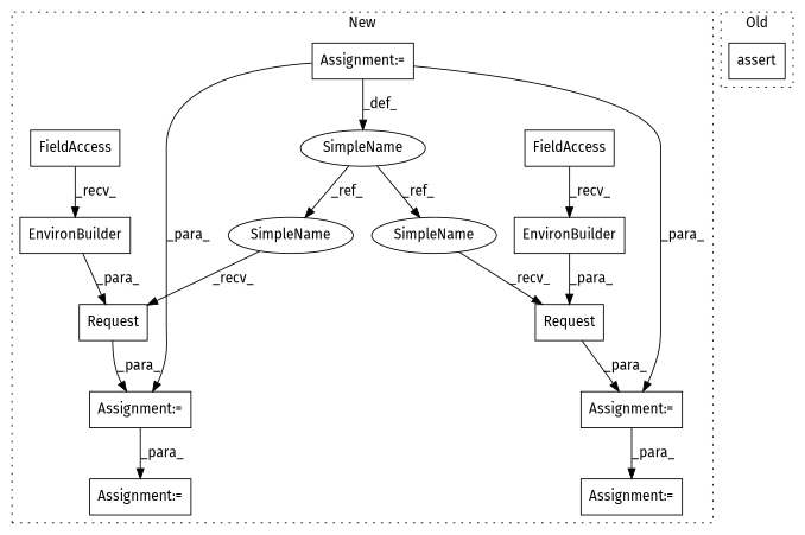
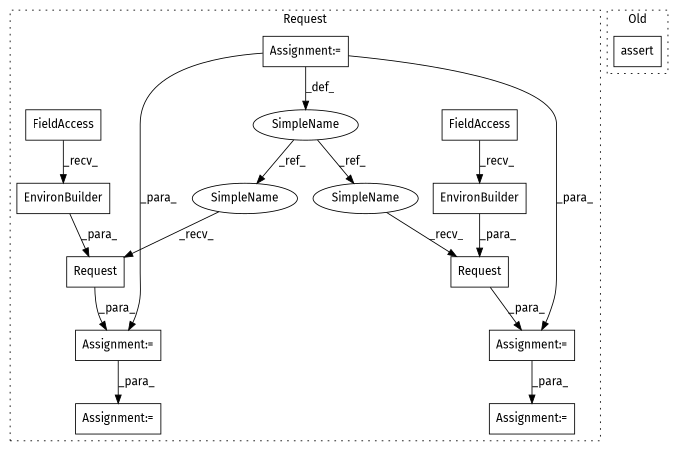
  digraph {
    fontname="Fira Sans"
    node [a=32 l=8 s=2171 shape=box fontname="Fira Sans"]
    edge [fontname="Fira Sans"]
    n1 [l=16 label=EnvironBuilder s=2664]
    n2 [a=22 label=FieldAccess s=2650]
    n3 [l="8,1" label=Request s="2642,2694"]
    n4 [a=7 label="Assignment:="]
    n5 [a=7 l=1 label="Assignment:=" s=2702]
    n6 [a=7 l=1 label="Assignment:=" s=2632]
    n7 [l="8,1" label=Request s="2446,2498"]
    n8 [l=16 label=EnvironBuilder s=2468]
    n9 [a=22 label=FieldAccess s=2454]
    n10 [a=42 label=SimpleName shape=ellipse]
    n11 [a=7 l=1 label="Assignment:=" s=2436]
    n12 [a=7 l=1 label="Assignment:=" s=2506]
    n13 [a=42 label=SimpleName s=2633 shape=ellipse]
    n14 [a=42 label=SimpleName s=2437 shape=ellipse]
    n15 [l="19,1" label=assert s="2194,2280"]
    subgraph cluster_1 {
-     label=New
+     label=Request
      style=dotted
      n1
      n2
      n3
      n4
      n5
      n6
      n7
      n8
      n9
      n10
      n11
      n12
      n13
      n14
    }
    subgraph cluster_2 {
      label=Old
      style=dotted
      n15
    }
    n1 -> n3 [label=_para_]
    n2 -> n1 [label=_recv_]
    n3 -> n6 [label=_para_]
    n4 -> n6 [label=_para_]
    n4 -> n10 [label=_def_]
    n4 -> n11 [label=_para_]
    n6 -> n5 [label=_para_]
    n7 -> n11 [label=_para_]
    n8 -> n7 [label=_para_]
    n9 -> n8 [label=_recv_]
    n10 -> n13 [label=_ref_]
    n10 -> n14 [label=_ref_]
    n11 -> n12 [label=_para_]
    n13 -> n3 [label=_recv_]
    n14 -> n7 [label=_recv_]
  }
